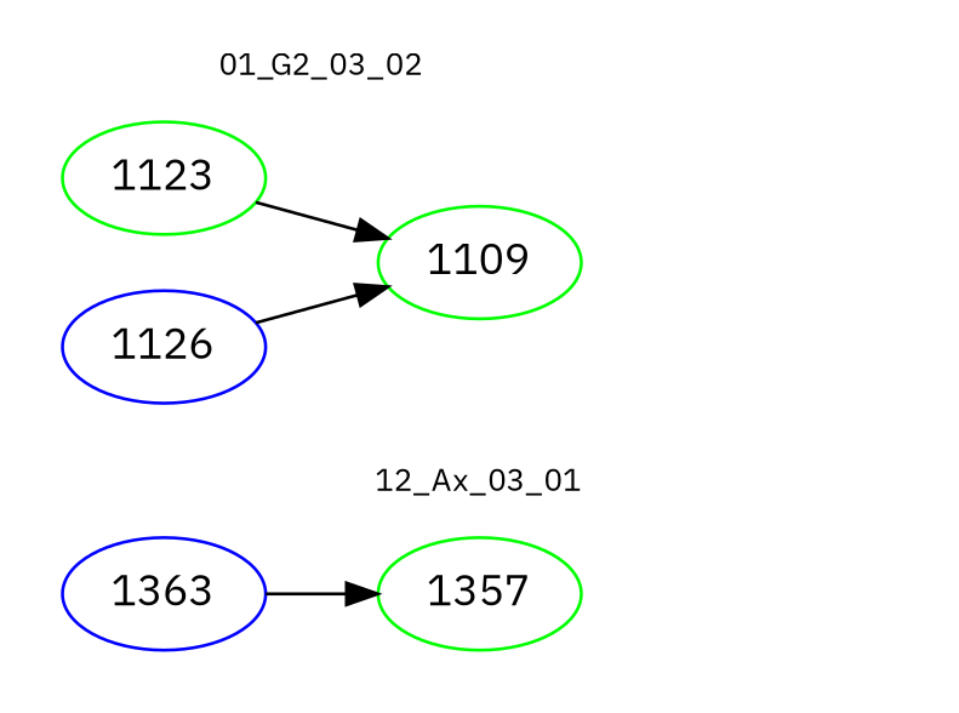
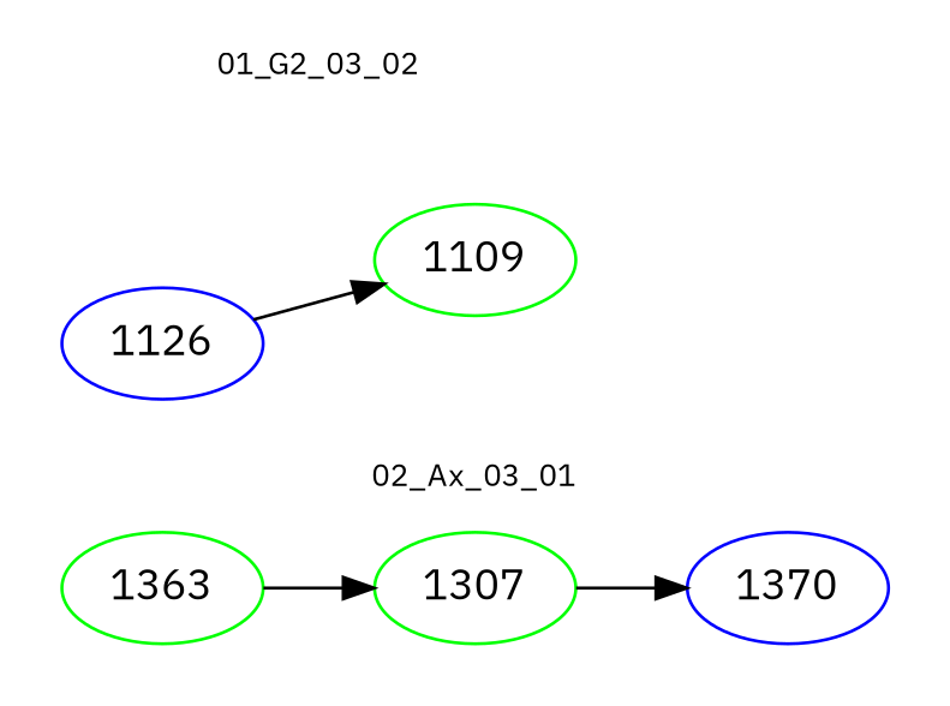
  digraph {
    fontname="IBM Plex Sans"
    rankdir=LR
    node [color=green fontname="IBM Plex Sans"]
    edge [color=black fontname="IBM Plex Sans"]
-   n1 [color=blue label=1363]
-   n2 [label=1357]
-   n4 [label=1123]
+   n1 [label=1363]
+   n2 [label=1307]
+   n3 [color=blue label=1370]
    n5 [label=1109]
    n6 [color=blue label=1126]
    subgraph cluster_1 {
      color=white
      fontsize=10
-     label="12_Ax_03_01"
+     label="02_Ax_03_01"
      n1
      n2
+     n3
    }
    subgraph cluster_2 {
      color=white
      fontsize=10
      label="01_G2_03_02"
-     n4
      n5
      n6
    }
    n1 -> n2
-   n4 -> n5
+   n2 -> n3
    n6 -> n5
  }
